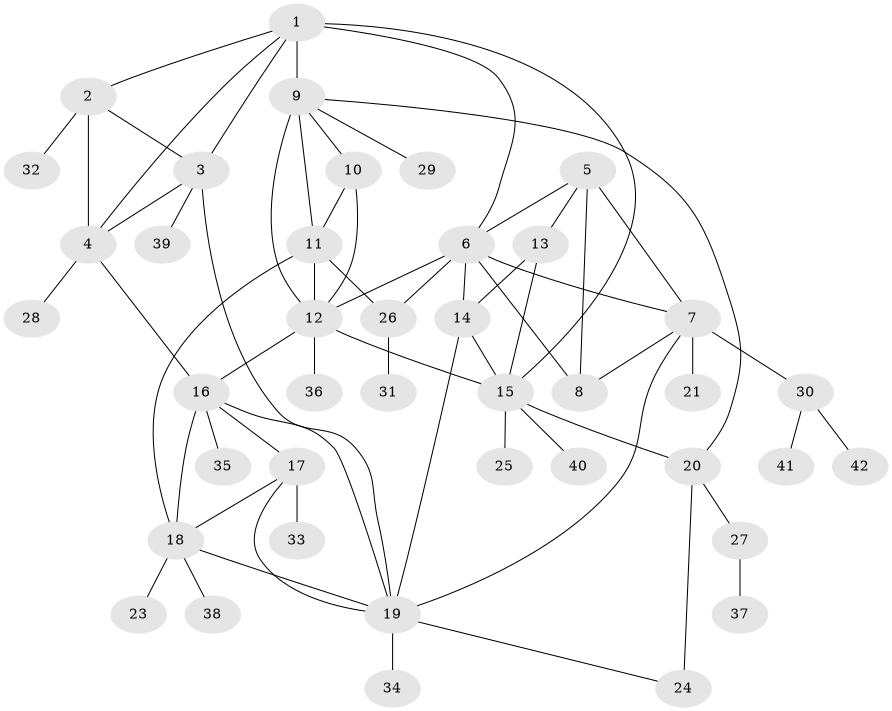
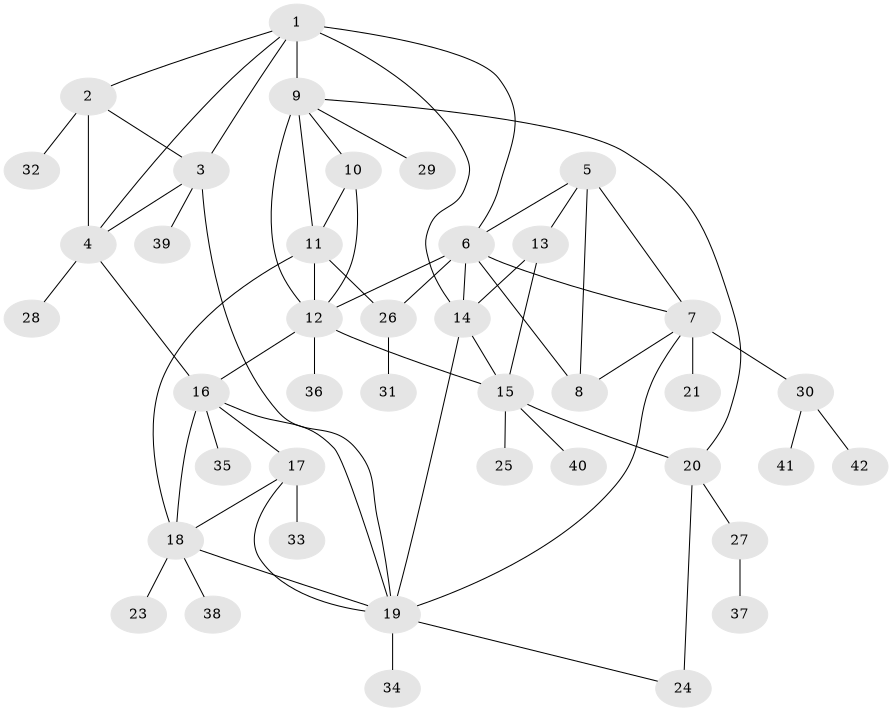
  graph {
    node [color=gray90 style=filled]
    edge [weight=1.0]
    1
    2
    3
    4
    6
    9
    14
    32
    39
    19
    16
    28
    7
    8
    12
    26
    10
    11
    20
    29
    15
    27
    37
    18
    17
    35
    5
    13
    21
    30
    36
    31
    24
    34
    41
    42
    23
    38
    25
    40
    33
    1 -- 2
    1 -- 3
    1 -- 4
    1 -- 6
    1 -- 9
-   1 -- 15
+   1 -- 14
    2 -- 3
    2 -- 4
    2 -- 32
    3 -- 4
    3 -- 39
    3 -- 19
    4 -- 16
    4 -- 28
    6 -- 14
    6 -- 7
    6 -- 8
    6 -- 12
    6 -- 26
    9 -- 12
    9 -- 10
    9 -- 11 [weight=5.0]
    9 -- 20
    9 -- 29
    14 -- 19
    14 -- 15 [weight=2.0]
    19 -- 24
    19 -- 34
    16 -- 19
    16 -- 18
    16 -- 17
    16 -- 35
    7 -- 19
    7 -- 8
    7 -- 21
    7 -- 30
    12 -- 16
    12 -- 15
    12 -- 36 [weight=2.0]
    26 -- 31 [weight=2.0]
    10 -- 12
    10 -- 11
    11 -- 12
    11 -- 26
    11 -- 18
    20 -- 27
    20 -- 24 [weight=2.0]
    15 -- 20 [weight=2.0]
    15 -- 25
    15 -- 40
    27 -- 37 [weight=2.0]
    18 -- 19
    18 -- 23
    18 -- 38
    17 -- 19
    17 -- 18
    17 -- 33
    5 -- 6
    5 -- 7
    5 -- 8
    5 -- 13
    13 -- 14 [weight=5.0]
    13 -- 15
    30 -- 41
    30 -- 42
  }
